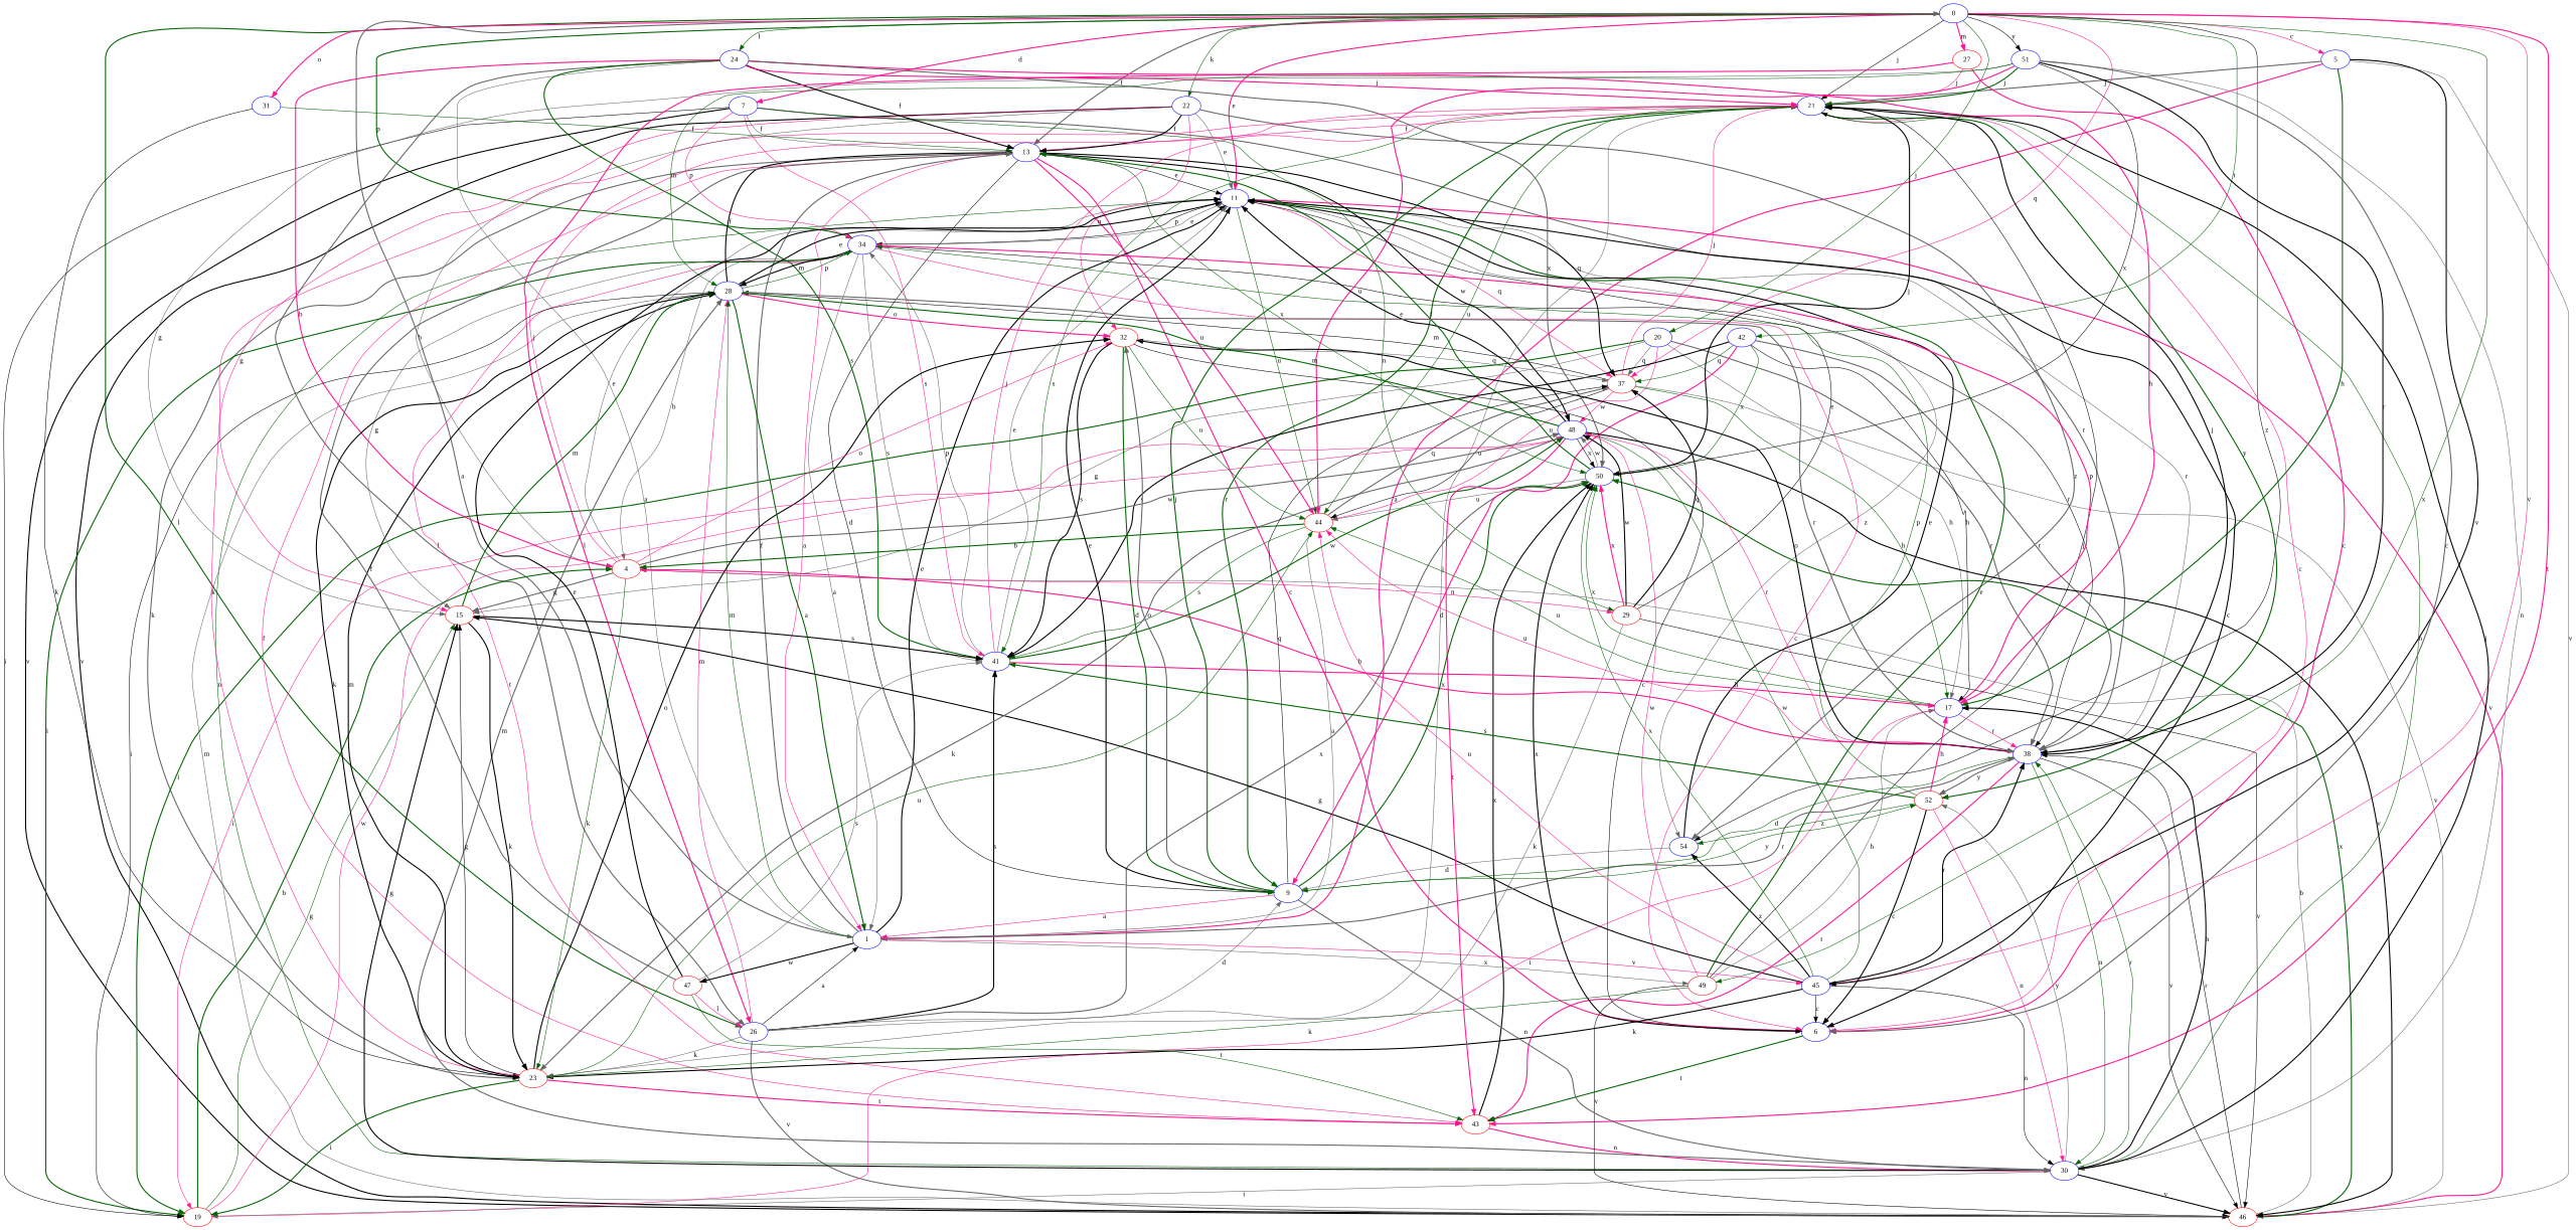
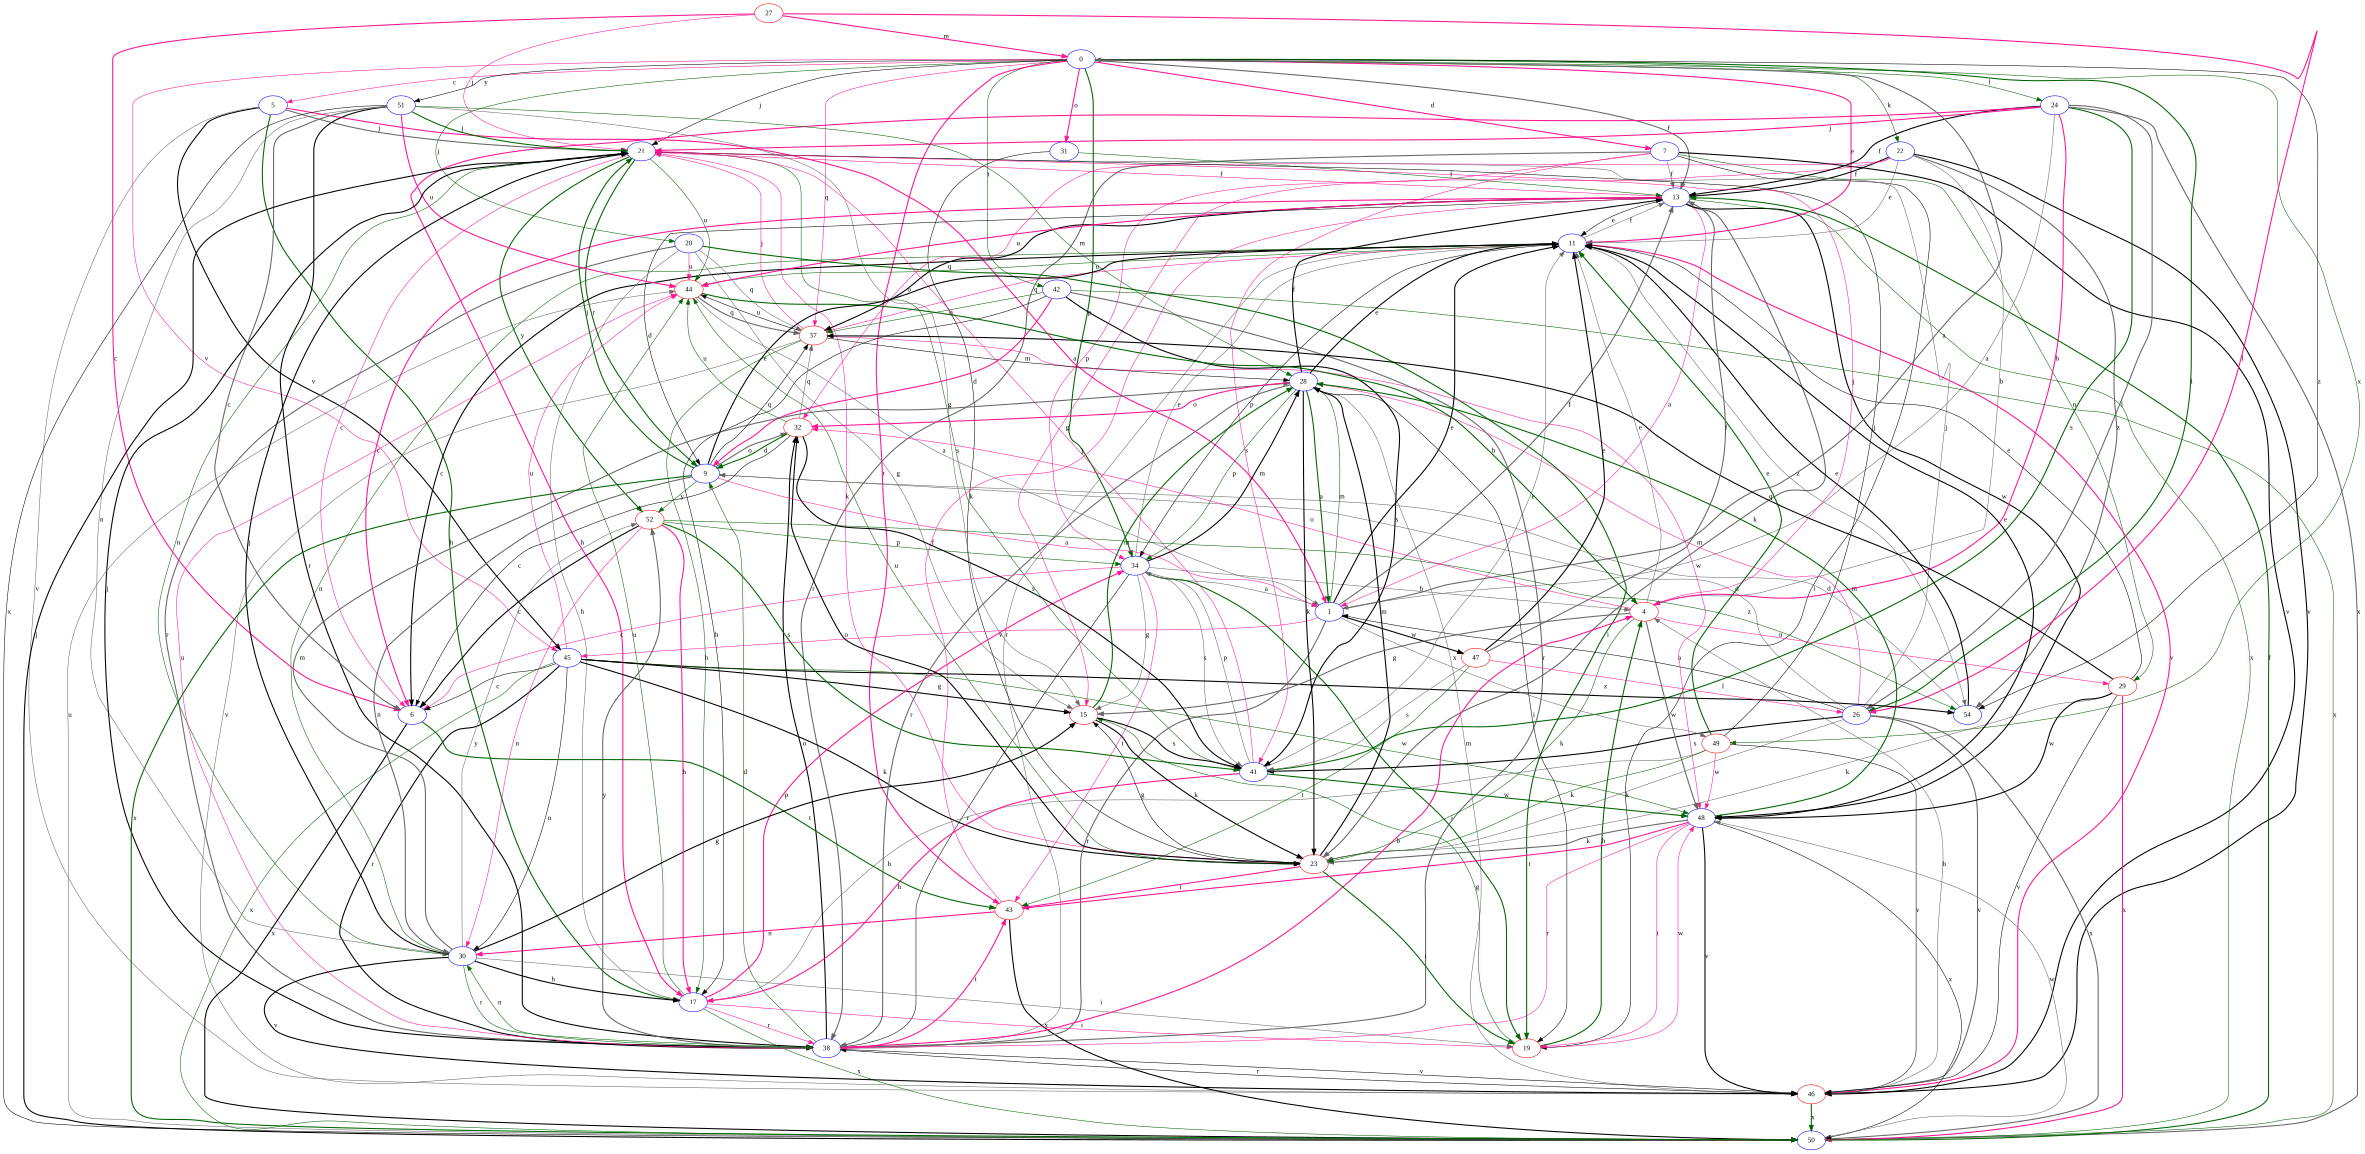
  strict digraph {
    fontname="Liberation Serif"
    node [color=blue fontname="Liberation Serif"]
    edge [color=black fontname="Liberation Serif" style=solid]
    0
    5
    7
    11
    13
    20
    21
    22
    24
    26
    27 [color=red]
    31
    34
    37 [color=red]
    42
    43 [color=red]
    45
    49 [color=red]
    51
    54
    1
    17
    46 [color=red]
    38
    29 [color=red]
    19 [color=red]
    41
    6
    30
    44 [color=red]
    23 [color=red]
    48
    50
    9
    15 [color=red]
    52 [color=red]
    4 [color=red]
    32 [color=red]
    28
    47 [color=red]
    0 -> 5 [color=deeppink label=c]
    0 -> 7 [color=deeppink label=d style=bold]
    0 -> 11 [color=deeppink label=e style=bold]
    0 -> 13 [color=gray40 label=f style=bold]
    0 -> 20 [color=darkgreen label=j]
    0 -> 21 [label=j]
    0 -> 22 [color=darkgreen label=k]
    0 -> 24 [color=darkgreen label=l]
    0 -> 26 [color=darkgreen label=l style=bold]
-   0 -> 27 [color=deeppink label=m style=bold]
+   27 -> 0 [color=deeppink label=m style=bold]
    0 -> 31 [color=deeppink label=o style=bold]
    0 -> 34 [color=darkgreen label=p style=bold]
    0 -> 37 [color=deeppink label=q]
    0 -> 42 [color=darkgreen label=t]
    0 -> 43 [color=deeppink label=t style=bold]
    0 -> 45 [color=deeppink label=v]
    0 -> 49 [color=darkgreen label=x]
    0 -> 51 [label=y]
    0 -> 54 [label=z]
    5 -> 21 [color=gray40 label=j style=bold]
    5 -> 45 [label=v style=bold]
    5 -> 1 [color=deeppink label=a style=bold]
    5 -> 17 [color=darkgreen label=h style=bold]
    5 -> 46 [color=gray40 label=v]
    7 -> 13 [color=gray40 label=f]
    7 -> 34 [color=deeppink label=p]
    7 -> 46 [label=v style=bold]
    7 -> 38 [color=gray40 label=r style=bold]
    7 -> 29 [color=darkgreen label=n]
    7 -> 19 [label=i]
    7 -> 41 [color=deeppink label=s]
+   11 -> 13 [color=gray40 label=f]
    11 -> 34 [label=p]
    11 -> 37 [color=deeppink label=q]
    11 -> 54 [color=gray40 label=z]
    11 -> 46 [color=deeppink label=v style=bold]
    11 -> 38 [color=gray40 label=r]
    11 -> 6 [label=c style=bold]
    11 -> 30 [color=darkgreen label=n]
    11 -> 44 [color=darkgreen label=u]
    13 -> 11 [label=e]
    13 -> 37 [label=q style=bold]
    13 -> 1 [color=deeppink label=a]
    13 -> 6 [color=deeppink label=c style=bold]
    13 -> 44 [color=deeppink label=u style=bold]
    13 -> 23 [color=gray40 label=k style=bold]
    13 -> 48 [label=w style=bold]
    13 -> 50 [color=darkgreen label=x]
    13 -> 9 [label=d]
    20 -> 37 [color=gray40 label=q]
    20 -> 17 [color=gray40 label=h]
    20 -> 38 [color=gray40 label=r style=bold]
    20 -> 19 [color=darkgreen label=i style=bold]
    20 -> 44 [color=deeppink label=u]
    20 -> 15 [color=gray40 label=g]
    21 -> 13 [color=deeppink label=f]
    21 -> 41 [color=darkgreen label=s]
    21 -> 6 [color=deeppink label=c]
    21 -> 30 [color=darkgreen label=n]
    21 -> 44 [color=darkgreen label=u]
    21 -> 23 [color=deeppink label=k]
    21 -> 9 [color=darkgreen label=r style=bold]
    21 -> 52 [color=darkgreen label=y style=bold]
    22 -> 11 [color=gray40 label=e]
    22 -> 13 [label=f style=bold]
    22 -> 54 [color=gray40 label=z style=bold]
    22 -> 46 [label=v style=bold]
    22 -> 15 [color=deeppink label=g]
    22 -> 4 [color=gray40 label=b]
    22 -> 32 [color=deeppink label=o]
    24 -> 13 [label=f style=bold]
    24 -> 21 [color=deeppink label=j style=bold]
    24 -> 26 [color=gray40 label=l style=bold]
    24 -> 1 [color=gray40 label=a]
    24 -> 17 [color=deeppink label=h style=bold]
    24 -> 41 [color=darkgreen label=s style=bold]
    24 -> 50 [color=gray40 label=x style=bold]
    24 -> 4 [color=deeppink label=b style=bold]
    26 -> 21 [color=gray40 label=j]
    26 -> 1 [label=a]
    26 -> 46 [color=gray40 label=v style=bold]
    26 -> 41 [label=s style=bold]
    26 -> 23 [color=gray40 label=k]
    26 -> 50 [color=gray40 label=x style=bold]
    26 -> 9 [color=gray40 label=d]
    26 -> 28 [color=deeppink label=m]
    27 -> 21 [color=deeppink label=j]
    27 -> 26 [color=deeppink label=l style=bold]
    27 -> 6 [color=deeppink label=c style=bold]
    31 -> 13 [color=darkgreen label=f]
    31 -> 23 [label=k]
    34 -> 11 [color=gray40 label=e]
    34 -> 43 [color=deeppink label=t]
    34 -> 1 [color=gray40 label=a]
    34 -> 38 [label=r]
    34 -> 19 [color=darkgreen label=i style=bold]
    34 -> 41 [color=gray40 label=s]
    34 -> 6 [color=deeppink label=c]
    34 -> 15 [color=gray40 label=g]
    34 -> 4 [color=gray40 label=b]
    34 -> 28 [label=m style=bold]
    37 -> 21 [color=deeppink label=j]
    37 -> 17 [color=darkgreen label=h]
    37 -> 46 [color=gray40 label=v]
    37 -> 44 [label=u]
    37 -> 48 [color=deeppink label=w]
    37 -> 28 [label=m]
    42 -> 37 [color=darkgreen label=q]
    42 -> 17 [label=h]
    42 -> 38 [color=gray40 label=r style=bold]
    42 -> 41 [label=s style=bold]
    42 -> 50 [color=darkgreen label=x]
    42 -> 9 [color=deeppink label=d style=bold]
    43 -> 13 [color=deeppink label=f]
    43 -> 30 [color=deeppink label=n style=bold]
    43 -> 50 [label=x style=bold]
    45 -> 54 [label=z style=bold]
    45 -> 38 [label=r style=bold]
    45 -> 6 [label=c]
    45 -> 30 [label=n]
    45 -> 44 [color=deeppink label=u]
    45 -> 23 [label=k style=bold]
    45 -> 48 [color=darkgreen label=w]
    45 -> 50 [color=darkgreen label=x]
    45 -> 15 [label=g style=bold]
    49 -> 11 [color=darkgreen label=e style=bold]
    49 -> 21 [label=j]
    49 -> 17 [color=gray40 label=h]
    49 -> 46 [label=v]
    49 -> 23 [color=darkgreen label=k]
    49 -> 48 [color=deeppink label=w]
    51 -> 21 [color=darkgreen label=j style=bold]
    51 -> 38 [label=r style=bold]
    51 -> 6 [color=gray40 label=c style=bold]
    51 -> 30 [color=gray40 label=n]
    51 -> 44 [color=deeppink label=u style=bold]
    51 -> 50 [label=x]
    51 -> 15 [color=gray40 label=g]
    51 -> 28 [color=darkgreen label=m]
    54 -> 11 [label=e style=bold]
    54 -> 9 [color=gray40 label=d]
    1 -> 0 [color=gray40 label=a style=bold]
    1 -> 11 [label=e style=bold]
    1 -> 13 [color=gray40 label=f style=bold]
    1 -> 45 [color=deeppink label=v]
    1 -> 49 [color=gray40 label=x]
    1 -> 38 [color=gray40 label=r style=bold]
    1 -> 28 [color=darkgreen label=m]
    1 -> 47 [label=w style=bold]
    17 -> 34 [color=deeppink label=p style=bold]
    17 -> 38 [color=deeppink label=r]
    17 -> 19 [color=deeppink label=i]
    17 -> 44 [color=darkgreen label=u]
    17 -> 50 [color=darkgreen label=x]
    46 -> 38 [label=r]
    46 -> 50 [color=darkgreen label=x style=bold]
    46 -> 4 [color=gray40 label=b]
    46 -> 28 [color=gray40 label=m]
    38 -> 21 [label=j style=bold]
    38 -> 43 [color=deeppink label=t style=bold]
    38 -> 46 [label=v]
    38 -> 30 [color=darkgreen label=n]
    38 -> 44 [color=deeppink label=u]
    38 -> 9 [color=darkgreen label=d]
    38 -> 52 [color=gray40 label=y style=bold]
    38 -> 4 [color=deeppink label=b style=bold]
    38 -> 32 [label=o style=bold]
    29 -> 11 [label=e]
    29 -> 37 [label=q style=bold]
    29 -> 46 [label=v]
    29 -> 23 [color=gray40 label=k]
    29 -> 48 [label=w style=bold]
    29 -> 50 [color=deeppink label=x style=bold]
    19 -> 48 [color=deeppink label=w]
    19 -> 15 [color=darkgreen label=g]
    19 -> 4 [color=darkgreen label=b style=bold]
    41 -> 11 [color=gray40 label=e]
    41 -> 21 [color=deeppink label=j]
    41 -> 34 [color=gray40 label=p]
    41 -> 17 [color=deeppink label=h style=bold]
    41 -> 48 [color=darkgreen label=w style=bold]
    6 -> 43 [color=darkgreen label=t style=bold]
    6 -> 50 [label=x style=bold]
    30 -> 21 [label=j style=bold]
    30 -> 17 [label=h style=bold]
    30 -> 46 [label=v style=bold]
    30 -> 38 [color=darkgreen label=r]
    30 -> 19 [color=gray40 label=i]
    30 -> 15 [label=g style=bold]
    30 -> 52 [color=gray40 label=y]
    30 -> 28 [color=gray40 label=m style=bold]
    44 -> 37 [color=gray40 label=q style=bold]
    44 -> 1 [color=gray40 label=a]
-   44 -> 41 [color=darkgreen label=s]
    44 -> 4 [color=darkgreen label=b style=bold]
    23 -> 43 [color=deeppink label=t style=bold]
    23 -> 19 [color=darkgreen label=i style=bold]
    23 -> 44 [color=darkgreen label=u]
    23 -> 15 [label=g]
    23 -> 32 [label=o style=bold]
    23 -> 28 [label=m style=bold]
    48 -> 11 [label=e style=bold]
    48 -> 43 [color=deeppink label=t style=bold]
    48 -> 46 [label=v style=bold]
    48 -> 38 [color=deeppink label=r]
    48 -> 19 [color=deeppink label=i]
    48 -> 23 [color=gray40 label=k style=bold]
    48 -> 50 [label=x]
    48 -> 28 [color=darkgreen label=m style=bold]
    50 -> 13 [color=darkgreen label=f style=bold]
    50 -> 21 [label=j style=bold]
    50 -> 44 [color=gray40 label=u]
    50 -> 48 [color=gray40 label=w]
    9 -> 11 [label=e style=bold]
    9 -> 21 [color=darkgreen label=j style=bold]
    9 -> 37 [label=q]
    9 -> 1 [color=deeppink label=a]
    9 -> 30 [color=gray40 label=n style=bold]
    9 -> 50 [color=darkgreen label=x style=bold]
    9 -> 52 [color=darkgreen label=y]
    9 -> 32 [color=gray40 label=o style=bold]
    15 -> 41 [label=s style=bold]
    15 -> 23 [label=k style=bold]
    15 -> 28 [color=darkgreen label=m style=bold]
    52 -> 34 [color=darkgreen label=p]
    52 -> 54 [color=darkgreen label=z]
    52 -> 17 [color=deeppink label=h style=bold]
    52 -> 41 [color=darkgreen label=s style=bold]
    52 -> 6 [label=c style=bold]
    52 -> 30 [color=deeppink label=n]
    4 -> 11 [color=gray40 label=e]
    4 -> 21 [color=deeppink label=j]
    4 -> 29 [color=deeppink label=n]
    4 -> 23 [color=darkgreen label=k]
    4 -> 48 [color=gray40 label=w style=bold]
    4 -> 15 [color=gray40 label=g style=bold]
    4 -> 32 [color=deeppink label=o]
    32 -> 37 [color=gray40 label=q]
    32 -> 41 [label=s style=bold]
    32 -> 6 [label=c]
    32 -> 44 [color=darkgreen label=u]
    32 -> 9 [color=darkgreen label=d style=bold]
    28 -> 11 [label=e style=bold]
    28 -> 13 [label=f style=bold]
    28 -> 34 [color=darkgreen label=p]
    28 -> 1 [color=darkgreen label=a style=bold]
    28 -> 38 [color=gray40 label=r style=bold]
    28 -> 19 [label=i]
    28 -> 23 [label=k style=bold]
    28 -> 32 [color=deeppink label=o style=bold]
    47 -> 11 [label=e style=bold]
    47 -> 13 [color=gray40 label=f style=bold]
    47 -> 26 [color=deeppink label=l]
    47 -> 43 [color=darkgreen label=t]
    47 -> 41 [color=gray40 label=s]
  }
